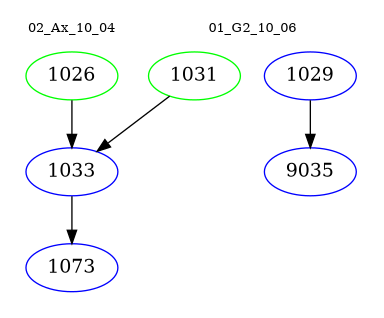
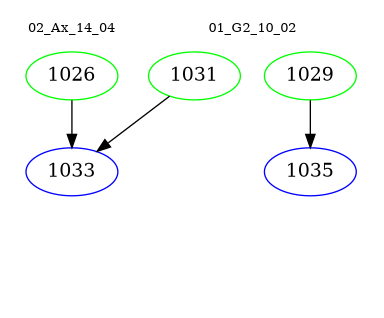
  digraph {
    node [color=blue]
    edge [color=black]
    n1 [color=green label=1026]
    n2 [label=1033]
-   n3 [label=1073]
    n4 [color=green label=1031]
-   n5 [label=1029]
-   n6 [label=9035]
+   n5 [color=green label=1029]
+   n6 [label=1035]
    subgraph cluster_1 {
      color=white
      fontsize=10
-     label="02_Ax_10_04"
+     label="02_Ax_14_04"
      n1
      n2
-     n3
    }
    subgraph cluster_2 {
      color=white
      fontsize=10
-     label="01_G2_10_06"
+     label="01_G2_10_02"
      n4
      n5
      n6
    }
    n1 -> n2
-   n2 -> n3
    n4 -> n2
    n5 -> n6
  }
